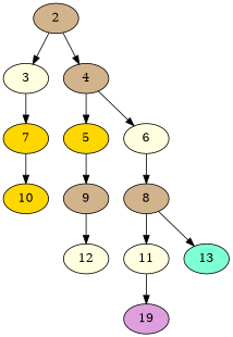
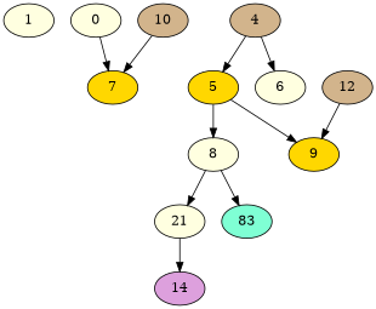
  digraph {
    node [alpha=0.16 fillcolor=lightyellow style=filled]
-   2 [expect_size=35456999928224 fillcolor=tan]
-   3 [alpha=0.07 expect_size=4173719908061806592]
+   1 [alpha=0.04 expect_size=420459029260362]
+   3 [alpha=0.07 expect_size=4173719908061806592 label=0]
    4 [alpha=0.15 expect_size=719814842989247 fillcolor=tan]
    7 [alpha=0.09 expect_size=6379683278363281 fillcolor=gold]
    5 [alpha=0.12 expect_size=704875201560576000 fillcolor=gold]
    6 [alpha=0.02 expect_size=23081024204356376]
-   10 [alpha=0.06 expect_size=2916801811476994 fillcolor=gold]
-   8 [alpha=0.19 expect_size=21139270945407 fillcolor=tan]
-   9 [alpha=0.15 expect_size=357428961196476 fillcolor=tan]
-   11 [alpha=0.05 expect_size=579845053388685312]
-   13 [alpha=0.07 expect_size=206684001485224 fillcolor=aquamarine]
-   12 [alpha=0.19 expect_size=770543521181466624]
-   14 [expect_size=216672198226608128 fillcolor=plum label=19]
-   2 -> 3
-   2 -> 4
+   10 [alpha=0.06 expect_size=2916801811476994 fillcolor=tan]
+   8 [alpha=0.19 expect_size=21139270945407]
+   9 [alpha=0.15 expect_size=357428961196476 fillcolor=gold]
+   11 [alpha=0.05 expect_size=579845053388685312 label=21]
+   13 [alpha=0.07 expect_size=206684001485224 fillcolor=aquamarine label=83]
+   12 [alpha=0.19 expect_size=770543521181466624 fillcolor=tan]
+   14 [expect_size=216672198226608128 fillcolor=plum]
    3 -> 7
    4 -> 5
    4 -> 6
-   7 -> 10
-   6 -> 8
+   10 -> 7
+   5 -> 8
    5 -> 9
    8 -> 11
    8 -> 13
-   9 -> 12
+   12 -> 9
    11 -> 14
  }
